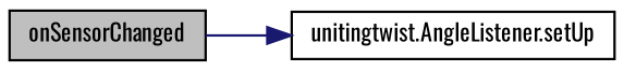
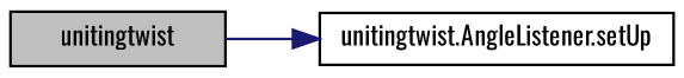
  digraph {
    rankdir=LR
    fontname=Oswald
    node [color=black fontname=Oswald fontsize=10 shape=record style=filled]
-   n1 [fillcolor=grey75 fontcolor=black height=0.2 label=onSensorChanged width=0.4]
+   n1 [fillcolor=grey75 fontcolor=black height=0.2 label=unitingtwist width=0.4]
    n2 [fillcolor=white height=0.2 label="unitingtwist.AngleListener.setUp" width=0.4]
    n1 -> n2 [color=midnightblue fontname=Oswald fontsize=10 labelfontname=Helvetica labelfontsize=10 style=solid]
  }
